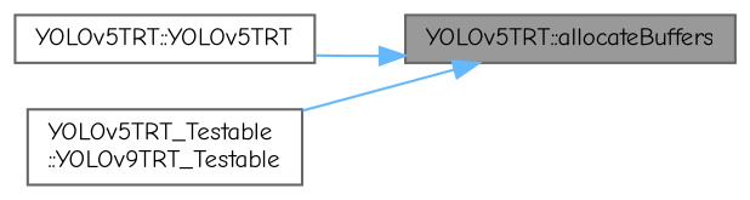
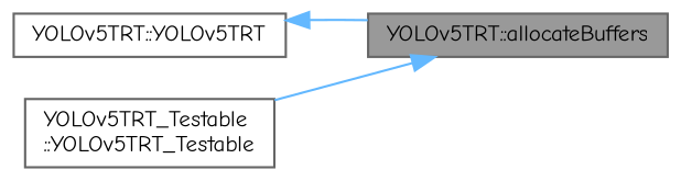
  digraph {
    fontname="Comic Neue"
    rankdir=RL
    node [color=grey40 fillcolor=white fontname="Comic Neue" fontsize=10 shape=box style=filled]
    edge [color=steelblue1 dir=back fontname="Comic Neue" fontsize=10 labelfontname=Helvetica labelfontsize=10 style=solid]
    n1 [color=gray40 fillcolor=grey60 fontcolor=black height=0.2 label="YOLOv5TRT::allocateBuffers" width=0.4]
    n2 [height=0.2 label="YOLOv5TRT::YOLOv5TRT" width=0.4]
-   n3 [height=0.2 label="YOLOv5TRT_Testable\l::YOLOv9TRT_Testable" width=0.4]
-   n1 -> n2
+   n3 [height=0.2 label="YOLOv5TRT_Testable\l::YOLOv5TRT_Testable" width=0.4]
+   n2 -> n1
    n1 -> n3
  }
